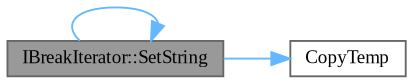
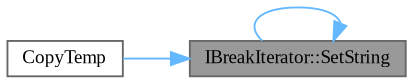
  digraph {
    rankdir=LR
    fontname="Liberation Serif"
    node [fontname="Liberation Serif" fontsize=10 shape=box style=filled]
    edge [color=steelblue1 fontname="Liberation Serif" fontsize=10 labelfontname=Helvetica labelfontsize=10 style=solid]
    n1 [color=gray40 fillcolor=grey60 fontcolor=black height=0.2 label="IBreakIterator::SetString" width=0.4]
    n2 [color=grey40 fillcolor=white height=0.2 label=CopyTemp width=0.4]
    n1 -> n1
-   n1 -> n2
+   n2 -> n1
  }
